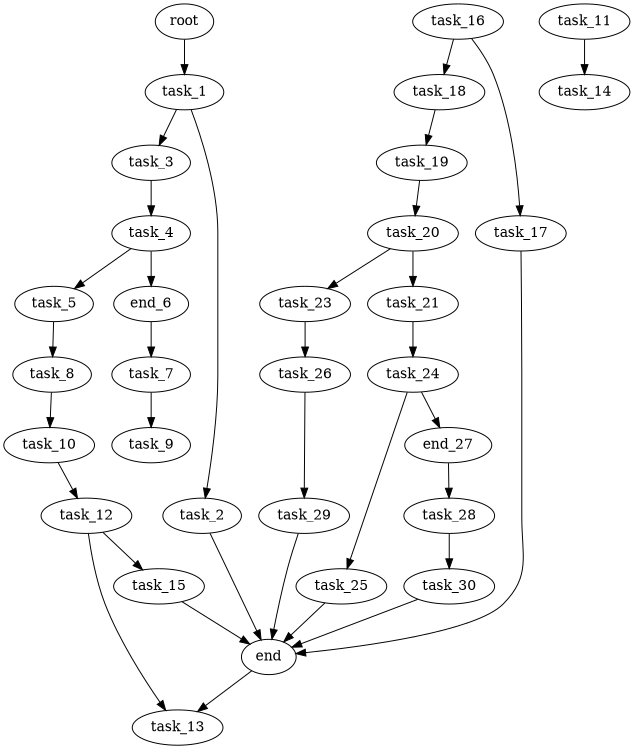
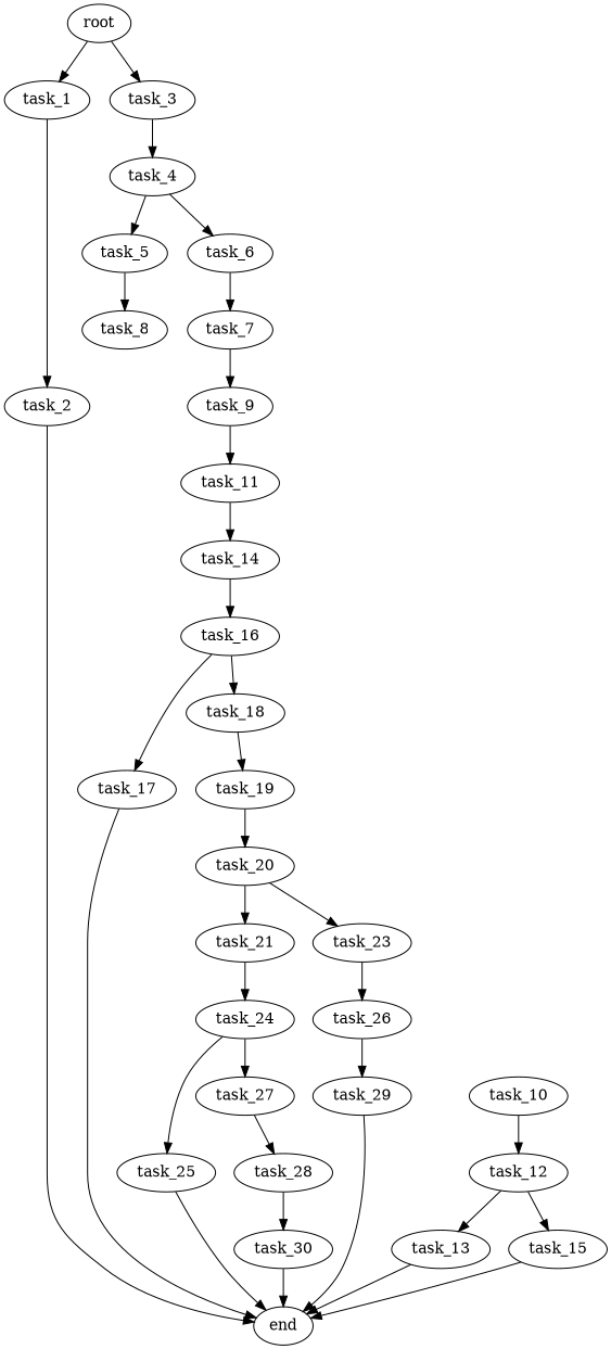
  digraph {
    root
    task_1
    task_2
    task_3
    end
    task_4
    task_5
-   task_6 [label=end_6]
+   task_6
    task_8
    task_7
    task_10
    task_9
    task_11
    task_12
    task_14
    task_13
    task_15
    task_16
    task_17
    task_18
    task_19
    task_20
    task_21
    task_23
    task_24
    task_26
    task_25
-   task_27 [label=end_27]
+   task_27
    task_29
    task_28
    task_30
    root -> task_1
    task_1 -> task_2
-   task_1 -> task_3
+   root -> task_3
    task_2 -> end
    task_3 -> task_4
    task_4 -> task_5
    task_4 -> task_6
    task_5 -> task_8
    task_6 -> task_7
-   task_8 -> task_10
    task_7 -> task_9
    task_10 -> task_12
+   task_9 -> task_11
    task_11 -> task_14
    task_12 -> task_13
    task_12 -> task_15
-   end -> task_13
+   task_14 -> task_16
+   task_13 -> end
    task_15 -> end
    task_16 -> task_17
    task_16 -> task_18
    task_17 -> end
    task_18 -> task_19
    task_19 -> task_20
    task_20 -> task_21
    task_20 -> task_23
    task_21 -> task_24
    task_23 -> task_26
    task_24 -> task_25
    task_24 -> task_27
    task_26 -> task_29
    task_25 -> end
    task_27 -> task_28
    task_29 -> end
    task_28 -> task_30
    task_30 -> end
  }
